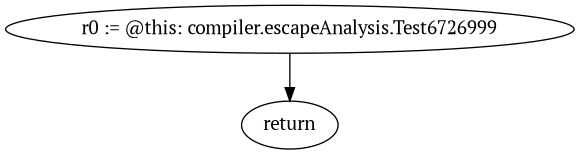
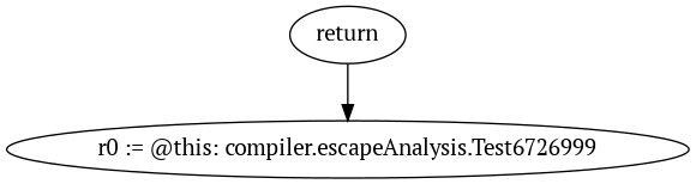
  digraph {
    fontname="PT Serif"
    node [fontname="PT Serif"]
    "r0 := @this: compiler.escapeAnalysis.Test6726999"
    return
-   "r0 := @this: compiler.escapeAnalysis.Test6726999" -> return [fontname="PT Serif"]
+   return -> "r0 := @this: compiler.escapeAnalysis.Test6726999" [fontname="PT Serif"]
  }
